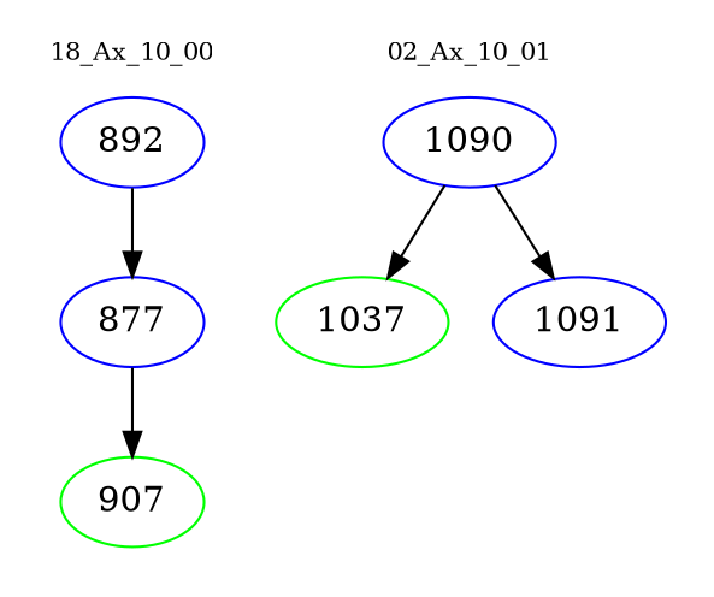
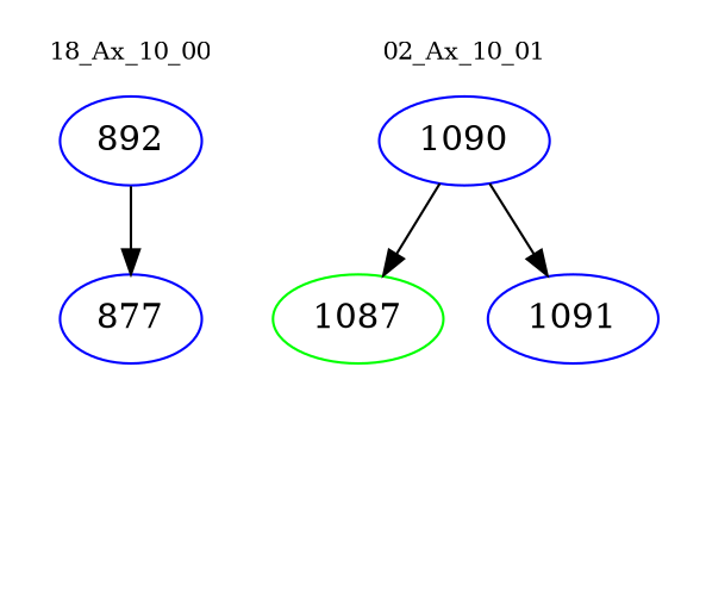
  digraph {
    node [color=blue]
    edge [color=black]
    n1 [label=877]
    n2 [label=892]
-   n3 [color=green label=907]
    n4 [label=1090]
-   n5 [color=green label=1037]
+   n5 [color=green label=1087]
    n6 [label=1091]
    subgraph cluster_1 {
      color=white
      fontsize=10
      label="18_Ax_10_00"
      n1
      n2
-     n3
    }
    subgraph cluster_2 {
      color=white
      fontsize=10
      label="02_Ax_10_01"
      n4
      n5
      n6
    }
-   n1 -> n3
    n2 -> n1
    n4 -> n5
    n4 -> n6
  }
